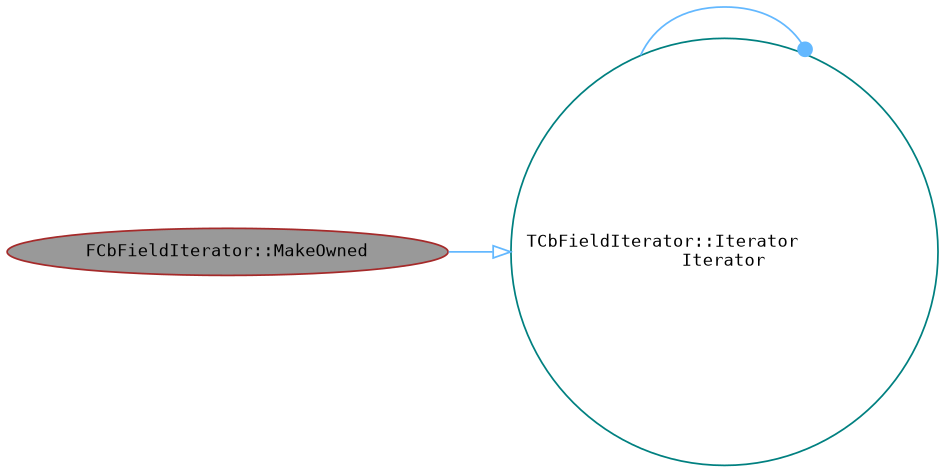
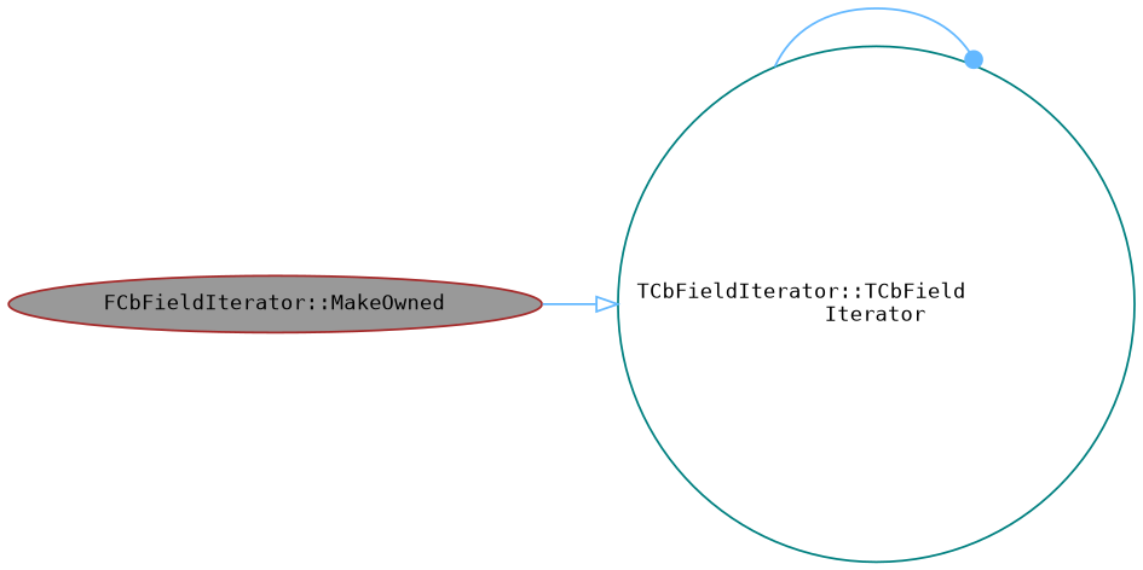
  digraph {
    rankdir=LR
    fontname="DejaVu Sans Mono"
    node [fontname="DejaVu Sans Mono" fontsize=10 style=filled]
    edge [color=steelblue1 fontname="DejaVu Sans Mono" fontsize=10 labelfontname=Helvetica labelfontsize=10 style=solid]
    n1 [color=brown fillcolor=grey60 fontcolor=black height=0.2 label="FCbFieldIterator::MakeOwned" shape=ellipse width=0.4]
-   n2 [color=teal fillcolor=white height=0.2 label="TCbFieldIterator::Iterator\lIterator" shape=circle width=0.4]
+   n2 [color=teal fillcolor=white height=0.2 label="TCbFieldIterator::TCbField\lIterator" shape=circle width=0.4]
    n1 -> n2 [arrowhead=onormal]
    n2 -> n2 [arrowhead=dot]
  }
